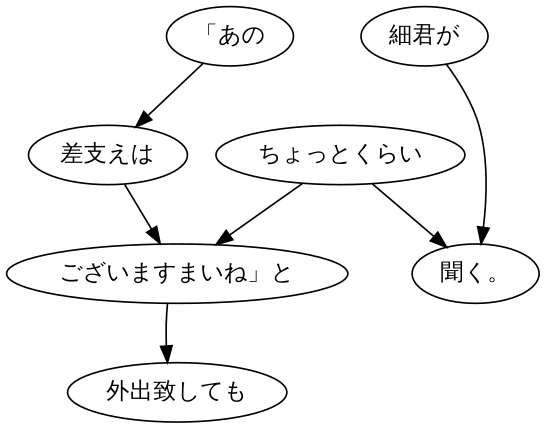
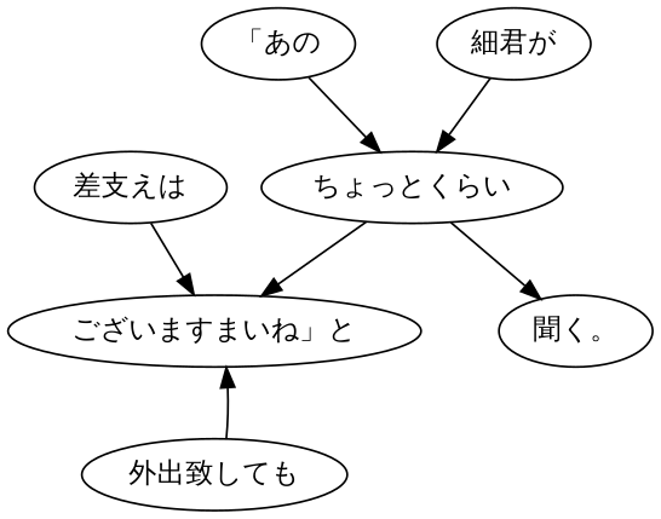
  digraph {
    n1 [label="「あの"]
    n2 [label="ちょっとくらい"]
    n3 [label="ございますまいね」と"]
    n4 [label="聞く。"]
    n5 [label="外出致しても"]
    n6 [label="差支えは"]
    n7 [label="細君が"]
-   n1 -> n6
+   n1 -> n2
    n2 -> n3
    n2 -> n4
-   n3 -> n5
+   n5 -> n3
    n6 -> n3
-   n7 -> n4
+   n7 -> n2
  }
